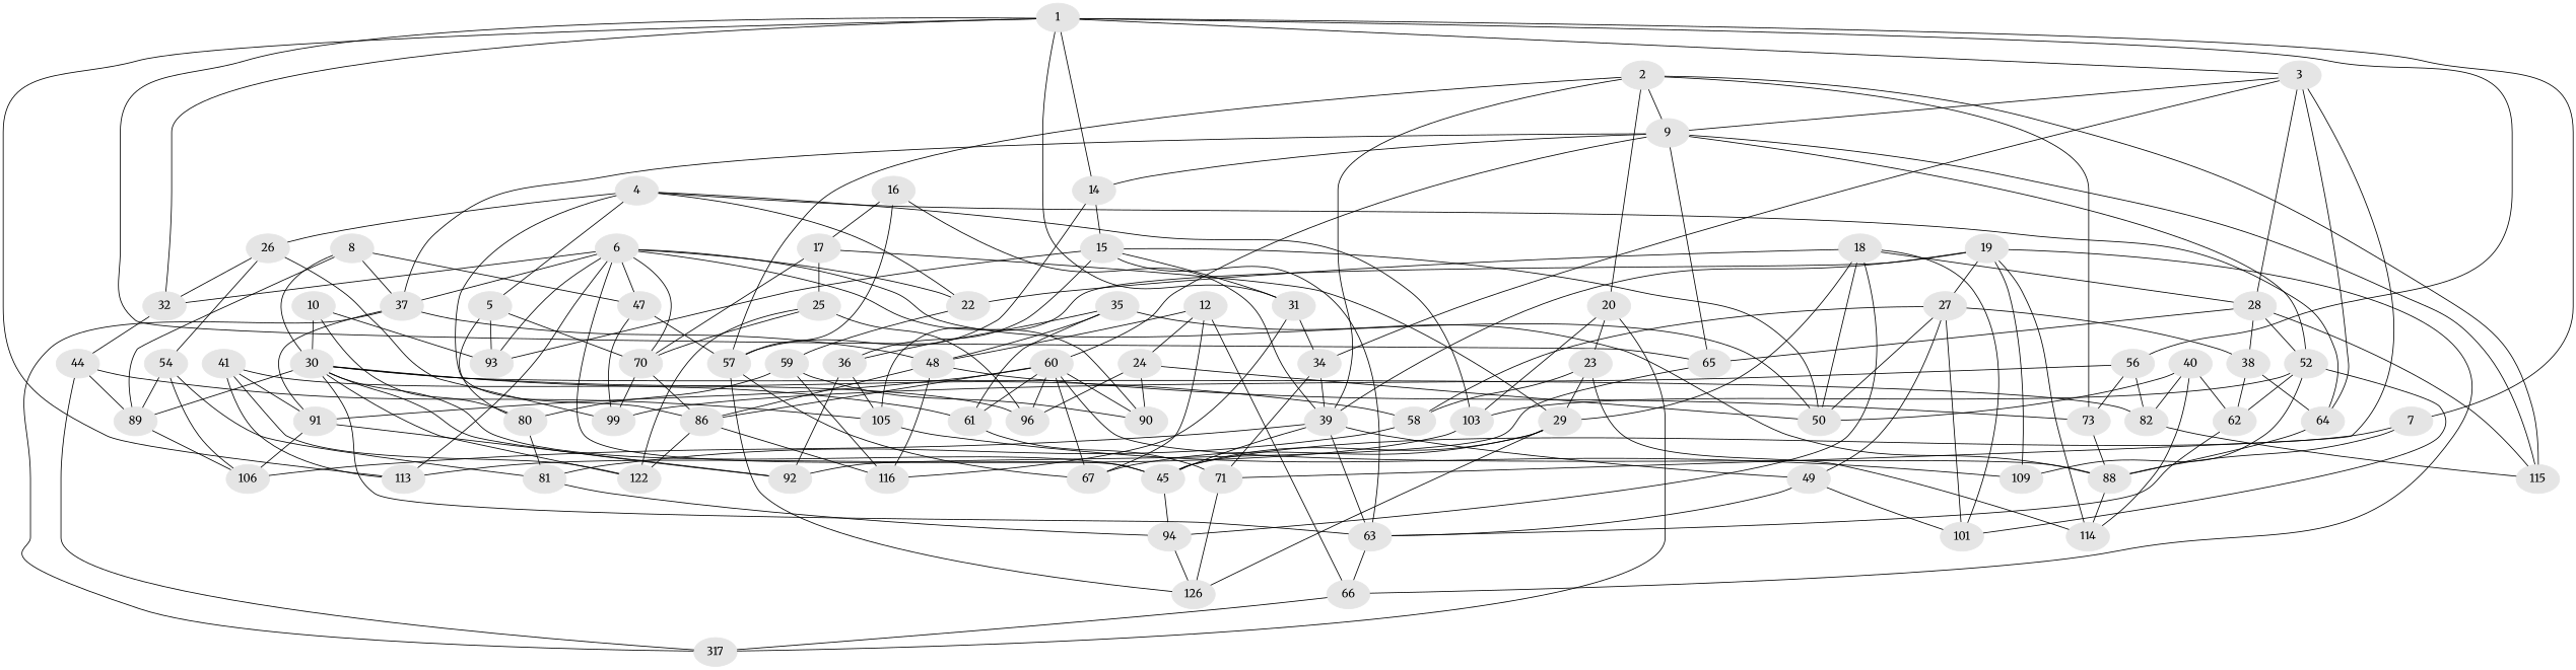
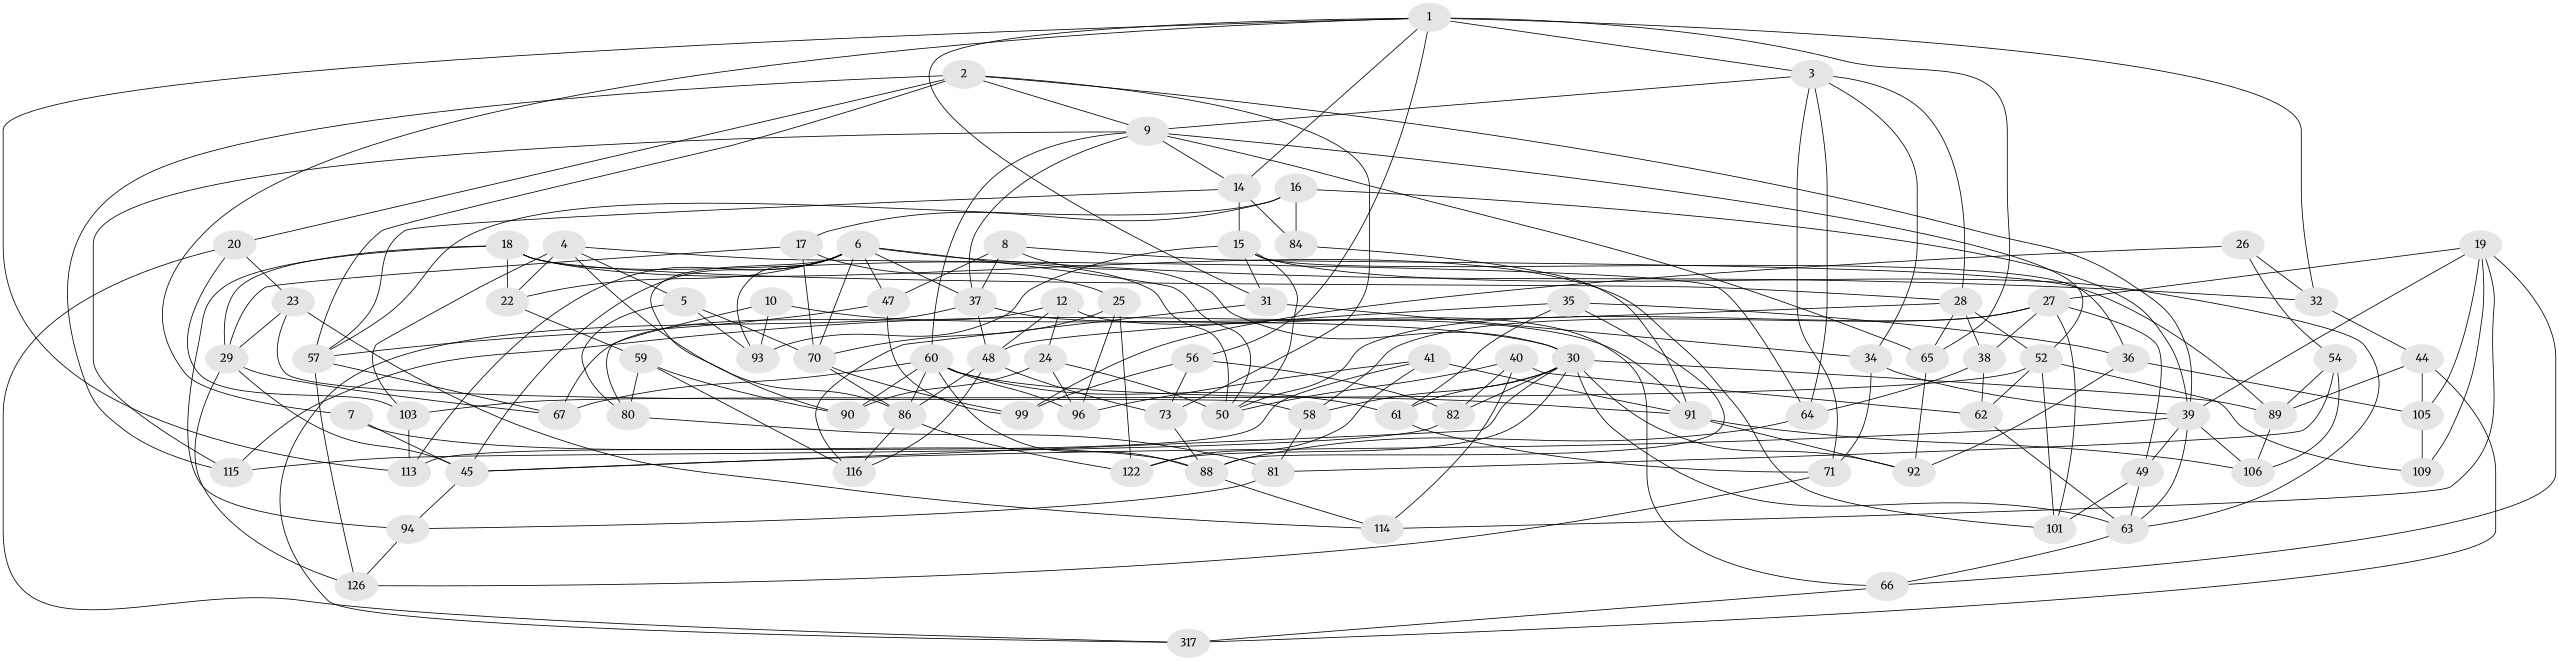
  graph {
    fontname=Merriweather
    node [color=gray90 fontname=Merriweather style=filled]
    edge [fontname=Merriweather]
    1 [super="+13"]
    3 [super="+42"]
    7
    14 [super="+21"]
    31
    32
    56
    65
    113
    9 [super="+110+107"]
    28 [super="+69"]
    34
    64
    71
    45 [super="+112"]
    88 [super="+102"]
    57 [super="+119"]
    15 [super="+43"]
+   84
    116
    44
    73
    99
    82
    92
    2 [super="+12"]
    20
    39 [super="+85"]
    115
    37 [super="+46"]
    52 [super="+120"]
    60 [super="+83+108"]
    103
    23
    n35 [label=317]
    63 [super="+78"]
    49
    106
    67
    n40 [label=126]
    38
    4 [super="+68"]
    5
    22
    26
    86 [super="+97"]
    70 [super="+104"]
    80
    93
    59
    54
    122
    81
    6 [super="+53+87+100"]
    47
    50 [super="+77"]
    90
    48 [super="+79"]
    91 [super="+118"]
    94
    114
    30 [super="+33+98+72"]
    89 [super="+121"]
    58
    61
    8
    109
    101
    62
    96
    10
    n72 [label=12]
    24
    66
    36
    105
    16
    17
    25
    29 [super="+75"]
    18 [super="+74"]
    19 [super="+95"]
    27 [super="+55"]
    35
    40
    41
    1 -- 3
    1 -- 7
    1 -- 14
    1 -- 31
    1 -- 32
    1 -- 56
    1 -- 65
    1 -- 113
    3 -- 9
    3 -- 28
    3 -- 34
    3 -- 64
    3 -- 71
    7 -- 45
    7 -- 88
    14 -- 57
    14 -- 15
+   14 -- 84 [weight=2]
    31 -- 34
    31 -- 116
    32 -- 44
    56 -- 73
    56 -- 99
    56 -- 82
    65 -- 92
    9 -- 14
    9 -- 65
    9 -- 115
    9 -- 37
    9 -- 52
    9 -- 60
    28 -- 65
    28 -- 115
    28 -- 52
    28 -- 38
    34 -- 71
    34 -- 39
    64 -- 88
    71 -- n40
    45 -- 94
    88 -- 114
    57 -- 67
    57 -- n40
    15 -- 31
    15 -- 63
    15 -- 93
    15 -- 50
    15 -- 36
+   84 -- 91
    44 -- n35
    44 -- 89
    44 -- 105
    73 -- 88
    82 -- 115
    2 -- 9
    2 -- 57
    2 -- 73
    2 -- 20
    2 -- 39
    2 -- 115
    20 -- 103
    20 -- 23
    20 -- n35
    39 -- 45
    39 -- 63
    39 -- 49
    39 -- 106
    37 -- n35
    37 -- 48
    37 -- 91
    52 -- 103
    52 -- 109
    52 -- 101
    52 -- 62
    60 -- 88
    60 -- 67
    60 -- 86
    60 -- 90
    60 -- 91
    60 -- 61
    60 -- 96
    103 -- 113
    23 -- 114
    23 -- 58
    23 -- 29
    63 -- 66
    49 -- 63
    49 -- 101
    38 -- 64
    38 -- 62
    4 -- 64
    4 -- 103
    4 -- 5
    4 -- 22
-   4 -- 26
    4 -- 86
    5 -- 70
    5 -- 80
    5 -- 93
    22 -- 59
    26 -- 32
    26 -- 99
    26 -- 54
    86 -- 116
    86 -- 122
    70 -- 99
    70 -- 86
    80 -- 81
    59 -- 116
    59 -- 80
    59 -- 90
    54 -- 106
    54 -- 81
    54 -- 89
    81 -- 94
    6 -- 32
    6 -- 113
    6 -- 45
    6 -- 37
    6 -- 22
    6 -- 70
    6 -- 93
    6 -- 47
    6 -- 50
    6 -- 90
    47 -- 57
    47 -- 99
    48 -- 116
    48 -- 73
    48 -- 86
    91 -- 92
    91 -- 106
    94 -- n40
    30 -- 45
    30 -- 82
    30 -- 92
    30 -- 63
    30 -- 122
    30 -- 89 [weight=2]
    30 -- 58
    30 -- 61
    89 -- 106
    58 -- 81
    61 -- 71
    8 -- 37
    8 -- 47
    8 -- 30
    8 -- 89
    62 -- 63
    10 -- 80
    10 -- 93
    10 -- 30 [weight=2]
    n72 -- 67
    n72 -- 48
    n72 -- 24
    n72 -- 66
    24 -- 50
    24 -- 90
    24 -- 96
    66 -- n35
    36 -- 92
    36 -- 105
    105 -- 109
    16 -- 57
+   16 -- 84
    16 -- 39
    16 -- 17
    17 -- 70
    17 -- 25
    17 -- 29
    25 -- 70
    25 -- 122
    25 -- 96
    29 -- 45
    29 -- 67
    29 -- n40
    18 -- 28
    18 -- 22
    18 -- 50
    18 -- 94
    18 -- 101
    18 -- 29
    19 -- 39
    19 -- 114
    19 -- 109
    19 -- 66
    19 -- 105
    19 -- 27
    27 -- 49
    27 -- 38
    27 -- 50
    27 -- 58
    27 -- 101
    35 -- 88
    35 -- 48
    35 -- 61
    35 -- 36
    40 -- 82
    40 -- 50
    40 -- 114
    40 -- 62
    41 -- 113
    41 -- 122
    41 -- 91
    41 -- 96
  }
